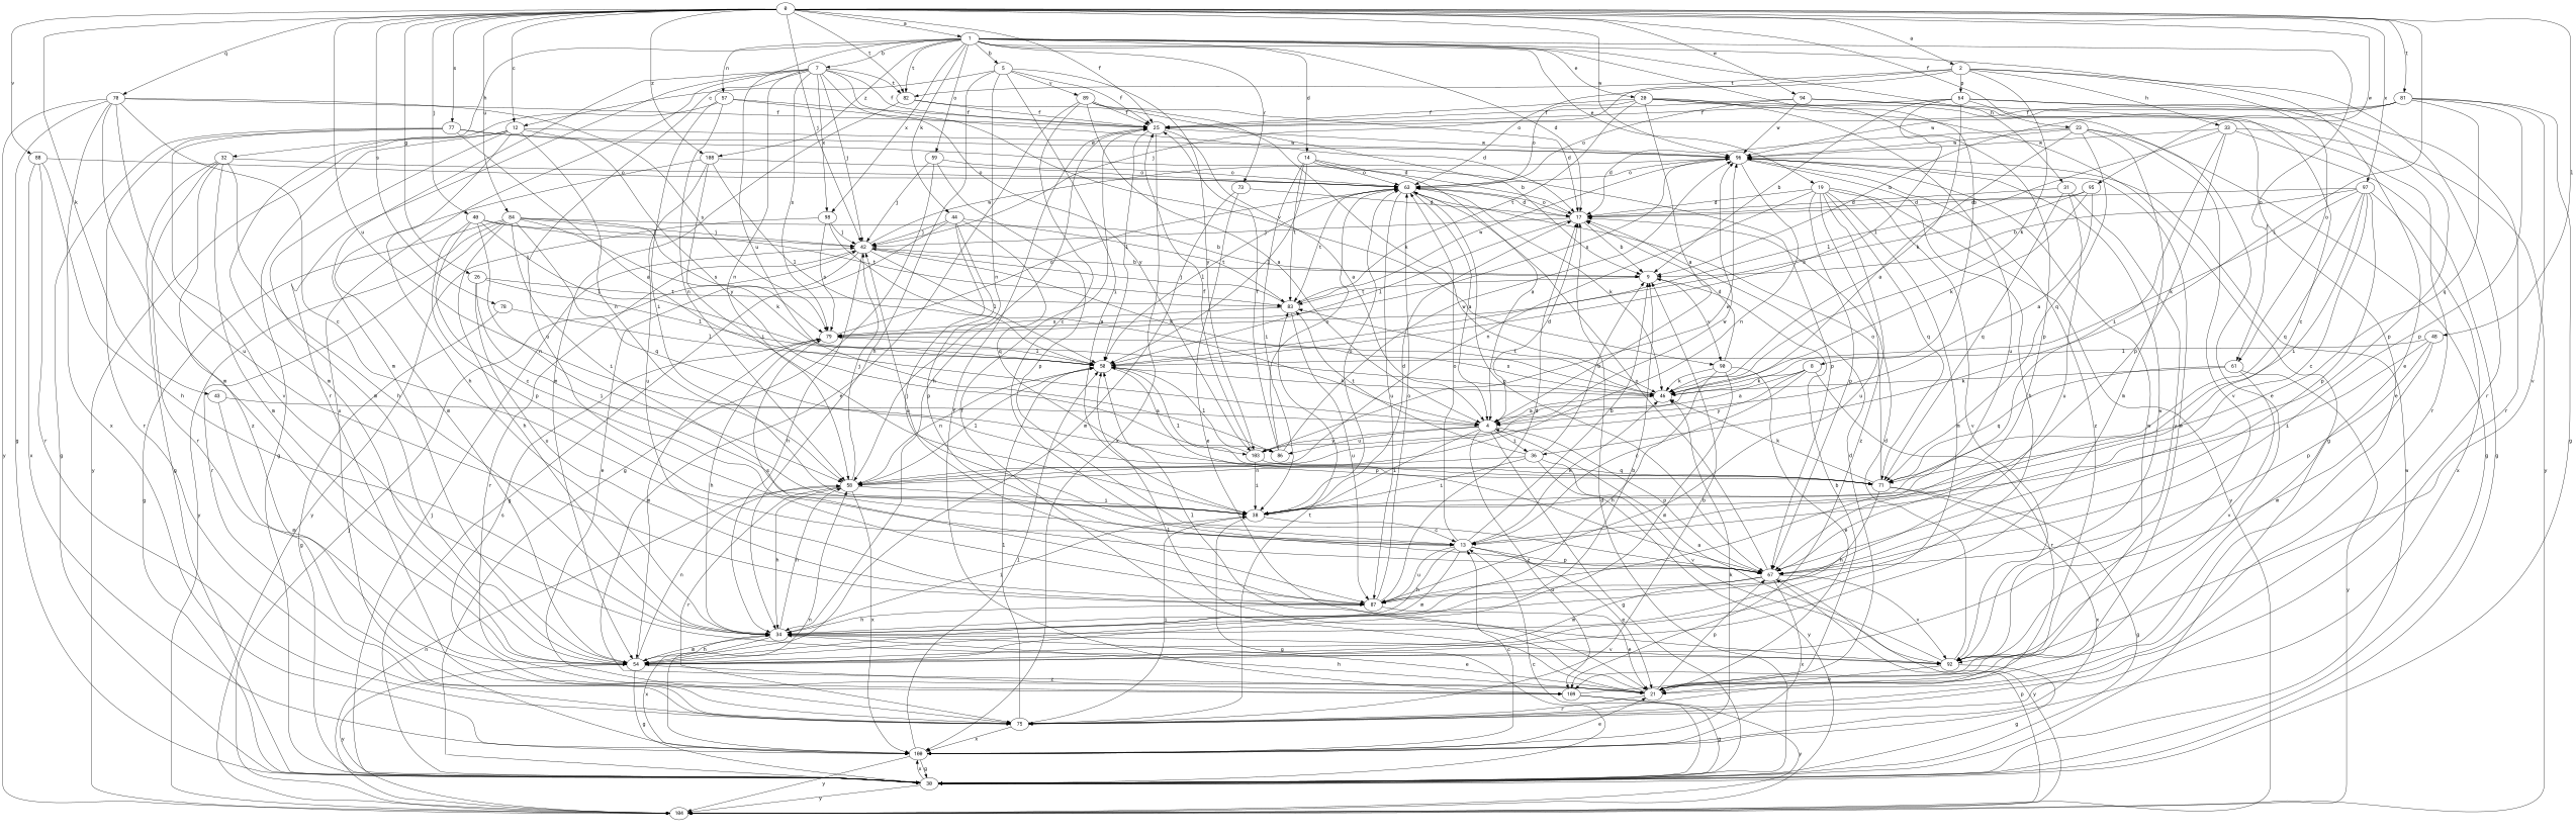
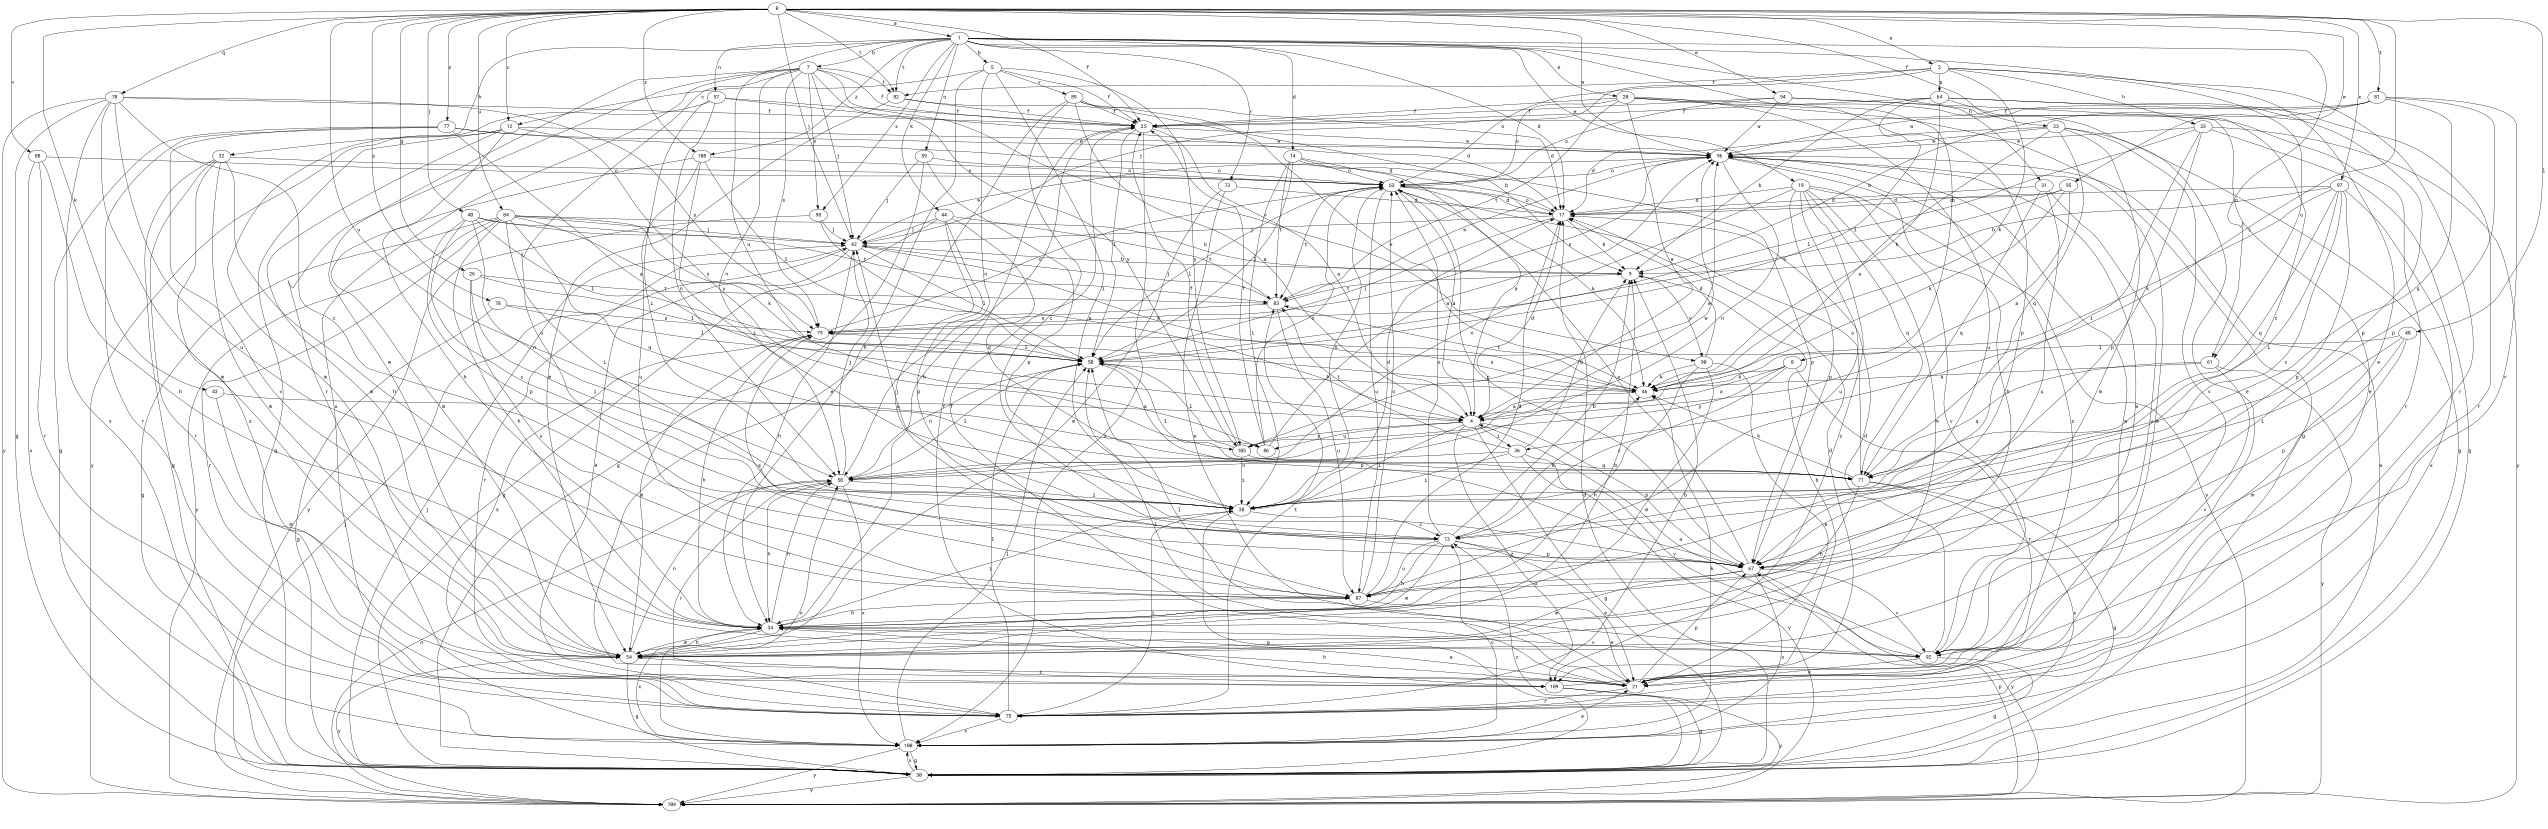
  strict digraph {
    fontname="Roboto Mono"
    node [fontname="Roboto Mono"]
    edge [fontname="Roboto Mono"]
    0
    1
    2
    12
    23
    25
    26
    36
    40
    42
    43
    48
    70
    77
    78
    81
    82
    84
    86
    88
    94
    95
    96
    97
    108
    5
    7
    8
    14
    17
    19
    20
    21
    31
    32
    44
    57
    59
    61
    73
    98
    33
    46
    63
    64
    75
    30
    103
    34
    58
    54
    104
    4
    71
    92
    100
    50
    38
    87
    83
    9
    67
    13
    79
    109
    89
    90
    0 -> 1 [label=a]
    0 -> 2 [label=a]
    0 -> 12 [label=c]
    0 -> 23 [label=f]
    0 -> 25 [label=f]
    0 -> 26 [label=g]
    0 -> 36 [label=i]
    0 -> 40 [label=j]
    0 -> 42 [label=j]
    0 -> 43 [label=k]
    0 -> 48 [label=l]
    0 -> 70 [label=q]
    0 -> 77 [label=s]
    0 -> 78 [label=s]
    0 -> 81 [label=t]
    0 -> 82 [label=t]
    0 -> 84 [label=u]
    0 -> 86 [label=u]
    0 -> 88 [label=v]
    0 -> 94 [label=w]
    0 -> 95 [label=w]
    0 -> 96 [label=w]
    0 -> 97 [label=x]
    0 -> 108 [label=z]
    1 -> 82 [label=t]
    1 -> 86 [label=u]
    1 -> 108 [label=z]
    1 -> 5 [label=b]
    1 -> 7 [label=b]
    1 -> 8 [label=b]
    1 -> 14 [label=d]
    1 -> 17 [label=d]
    1 -> 19 [label=e]
    1 -> 20 [label=e]
    1 -> 21 [label=e]
    1 -> 31 [label=h]
    1 -> 32 [label=h]
    1 -> 44 [label=k]
    1 -> 57 [label=n]
    1 -> 59 [label=o]
    1 -> 61 [label=o]
    1 -> 73 [label=r]
    1 -> 98 [label=x]
    2 -> 42 [label=j]
    2 -> 82 [label=t]
    2 -> 61 [label=o]
    2 -> 33 [label=h]
    2 -> 46 [label=k]
    2 -> 63 [label=o]
    2 -> 64 [label=p]
    2 -> 75 [label=r]
    12 -> 96 [label=w]
    12 -> 30 [label=g]
    12 -> 103 [label=y]
    12 -> 34 [label=h]
-   12 -> 58 [label=n]
    12 -> 54 [label=m]
    12 -> 104 [label=y]
    23 -> 96 [label=w]
    23 -> 17 [label=d]
    23 -> 30 [label=g]
    23 -> 54 [label=m]
    23 -> 4 [label=a]
    23 -> 71 [label=q]
    23 -> 92 [label=v]
    25 -> 96 [label=w]
    25 -> 34 [label=h]
    25 -> 4 [label=a]
    25 -> 100 [label=x]
    25 -> 50 [label=l]
    26 -> 50 [label=l]
    26 -> 38 [label=i]
    26 -> 87 [label=u]
    26 -> 83 [label=t]
    36 -> 58 [label=n]
    36 -> 104 [label=y]
    36 -> 92 [label=v]
    36 -> 38 [label=i]
    36 -> 83 [label=t]
    36 -> 9 [label=b]
    40 -> 42 [label=j]
    40 -> 58 [label=n]
    40 -> 50 [label=l]
    40 -> 83 [label=t]
    40 -> 67 [label=p]
    40 -> 13 [label=c]
    42 -> 96 [label=w]
    42 -> 21 [label=e]
    42 -> 46 [label=k]
    42 -> 75 [label=r]
    42 -> 34 [label=h]
    42 -> 50 [label=l]
    42 -> 9 [label=b]
    43 -> 54 [label=m]
    43 -> 4 [label=a]
    48 -> 54 [label=m]
    48 -> 50 [label=l]
    48 -> 38 [label=i]
    48 -> 67 [label=p]
    70 -> 25 [label=f]
    70 -> 30 [label=g]
    70 -> 54 [label=m]
    70 -> 104 [label=y]
    70 -> 100 [label=x]
    70 -> 87 [label=u]
    70 -> 13 [label=c]
    70 -> 79 [label=s]
    77 -> 96 [label=w]
    77 -> 17 [label=d]
    77 -> 75 [label=r]
    77 -> 30 [label=g]
    77 -> 4 [label=a]
    77 -> 92 [label=v]
    78 -> 30 [label=g]
    78 -> 50 [label=l]
-   98 -> 79 [label=s]
+   78 -> 79 [label=s]
    81 -> 25 [label=f]
    81 -> 96 [label=w]
-   81 -> 30 [label=g]
    81 -> 71 [label=q]
    81 -> 92 [label=v]
    81 -> 9 [label=b]
    81 -> 67 [label=p]
    82 -> 25 [label=f]
    82 -> 54 [label=m]
    82 -> 9 [label=b]
    84 -> 42 [label=j]
    84 -> 46 [label=k]
    84 -> 75 [label=r]
    84 -> 30 [label=g]
    84 -> 34 [label=h]
    84 -> 104 [label=y]
    84 -> 71 [label=q]
    84 -> 38 [label=i]
    84 -> 9 [label=b]
    84 -> 79 [label=s]
    86 -> 25 [label=f]
    86 -> 96 [label=w]
    86 -> 63 [label=o]
    88 -> 63 [label=o]
    88 -> 75 [label=r]
    88 -> 34 [label=h]
    88 -> 100 [label=x]
    94 -> 25 [label=f]
    94 -> 96 [label=w]
    94 -> 21 [label=e]
    94 -> 63 [label=o]
    94 -> 75 [label=r]
    95 -> 17 [label=d]
    95 -> 46 [label=k]
    95 -> 4 [label=a]
    95 -> 79 [label=s]
    96 -> 63 [label=o]
    96 -> 34 [label=h]
    96 -> 58 [label=n]
    96 -> 79 [label=s]
    96 -> 109 [label=z]
    97 -> 17 [label=d]
    97 -> 46 [label=k]
    97 -> 71 [label=q]
    97 -> 100 [label=x]
    97 -> 38 [label=i]
    97 -> 9 [label=b]
    97 -> 67 [label=p]
    97 -> 13 [label=c]
    108 -> 63 [label=o]
    108 -> 54 [label=m]
    108 -> 50 [label=l]
    108 -> 38 [label=i]
    108 -> 87 [label=u]
    5 -> 12 [label=c]
    5 -> 25 [label=f]
    5 -> 103 [label=y]
    5 -> 34 [label=h]
    5 -> 58 [label=n]
    5 -> 38 [label=i]
    5 -> 89 [label=v]
    7 -> 25 [label=f]
    7 -> 42 [label=j]
    7 -> 82 [label=t]
    7 -> 98 [label=x]
    7 -> 75 [label=r]
    7 -> 103 [label=y]
    7 -> 58 [label=n]
    7 -> 54 [label=m]
    7 -> 100 [label=x]
    7 -> 87 [label=u]
    7 -> 79 [label=s]
    7 -> 90 [label=v]
    8 -> 46 [label=k]
    8 -> 75 [label=r]
    8 -> 103 [label=y]
    8 -> 4 [label=a]
    8 -> 13 [label=c]
    14 -> 63 [label=o]
    14 -> 4 [label=a]
    14 -> 50 [label=l]
    14 -> 38 [label=i]
    14 -> 83 [label=t]
    14 -> 67 [label=p]
    17 -> 42 [label=j]
    17 -> 63 [label=o]
    17 -> 50 [label=l]
    17 -> 9 [label=b]
    19 -> 17 [label=d]
    19 -> 58 [label=n]
    19 -> 54 [label=m]
    19 -> 104 [label=y]
    19 -> 71 [label=q]
    19 -> 92 [label=v]
    19 -> 87 [label=u]
    19 -> 67 [label=p]
    19 -> 109 [label=z]
    20 -> 25 [label=f]
    20 -> 21 [label=e]
    20 -> 63 [label=o]
    20 -> 30 [label=g]
    20 -> 4 [label=a]
    20 -> 87 [label=u]
    20 -> 83 [label=t]
    20 -> 67 [label=p]
    21 -> 25 [label=f]
    21 -> 96 [label=w]
    21 -> 17 [label=d]
    21 -> 75 [label=r]
    21 -> 34 [label=h]
    21 -> 50 [label=l]
    21 -> 9 [label=b]
    21 -> 67 [label=p]
    31 -> 17 [label=d]
    31 -> 71 [label=q]
    31 -> 92 [label=v]
    31 -> 87 [label=u]
    32 -> 63 [label=o]
    32 -> 75 [label=r]
    32 -> 30 [label=g]
    32 -> 34 [label=h]
    32 -> 54 [label=m]
    32 -> 109 [label=z]
    44 -> 42 [label=j]
    44 -> 30 [label=g]
    44 -> 71 [label=q]
    44 -> 87 [label=u]
    44 -> 83 [label=t]
    44 -> 67 [label=p]
    57 -> 25 [label=f]
    57 -> 17 [label=d]
    57 -> 58 [label=n]
    57 -> 54 [label=m]
    57 -> 38 [label=i]
    59 -> 42 [label=j]
    59 -> 63 [label=o]
    59 -> 30 [label=g]
    59 -> 67 [label=p]
    61 -> 46 [label=k]
    61 -> 104 [label=y]
    61 -> 71 [label=q]
    61 -> 92 [label=v]
    73 -> 17 [label=d]
    73 -> 21 [label=e]
    73 -> 54 [label=m]
    98 -> 42 [label=j]
    98 -> 104 [label=y]
    98 -> 4 [label=a]
    33 -> 96 [label=w]
    33 -> 30 [label=g]
    33 -> 104 [label=y]
    33 -> 50 [label=l]
    33 -> 38 [label=i]
    33 -> 67 [label=p]
    46 -> 4 [label=a]
    46 -> 83 [label=t]
    46 -> 79 [label=s]
    63 -> 17 [label=d]
    63 -> 46 [label=k]
    63 -> 4 [label=a]
    63 -> 50 [label=l]
    63 -> 87 [label=u]
    63 -> 83 [label=t]
    63 -> 67 [label=p]
    64 -> 25 [label=f]
    64 -> 46 [label=k]
    64 -> 75 [label=r]
    64 -> 50 [label=l]
    64 -> 9 [label=b]
    64 -> 67 [label=p]
    64 -> 13 [label=c]
    75 -> 100 [label=x]
    75 -> 50 [label=l]
    75 -> 38 [label=i]
    75 -> 83 [label=t]
    75 -> 9 [label=b]
    30 -> 42 [label=j]
    30 -> 96 [label=w]
    30 -> 17 [label=d]
    30 -> 104 [label=y]
    30 -> 100 [label=x]
    30 -> 13 [label=c]
    103 -> 25 [label=f]
    103 -> 96 [label=w]
    103 -> 71 [label=q]
    103 -> 50 [label=l]
    103 -> 38 [label=i]
    34 -> 21 [label=e]
    34 -> 58 [label=n]
    34 -> 54 [label=m]
    34 -> 92 [label=v]
    34 -> 100 [label=x]
    34 -> 38 [label=i]
    58 -> 42 [label=j]
    58 -> 96 [label=w]
    58 -> 75 [label=r]
    58 -> 34 [label=h]
    58 -> 100 [label=x]
    58 -> 50 [label=l]
    58 -> 38 [label=i]
    54 -> 30 [label=g]
    54 -> 34 [label=h]
    54 -> 58 [label=n]
    54 -> 104 [label=y]
    54 -> 9 [label=b]
    54 -> 109 [label=z]
    104 -> 42 [label=j]
    104 -> 58 [label=n]
    104 -> 67 [label=p]
    4 -> 36 [label=i]
    4 -> 86 [label=u]
    4 -> 17 [label=d]
    4 -> 30 [label=g]
    4 -> 103 [label=y]
    4 -> 38 [label=i]
    4 -> 67 [label=p]
    4 -> 109 [label=z]
    71 -> 46 [label=k]
    71 -> 63 [label=o]
    71 -> 30 [label=g]
    71 -> 34 [label=h]
    71 -> 100 [label=x]
    71 -> 50 [label=l]
    92 -> 96 [label=w]
    92 -> 17 [label=d]
    92 -> 21 [label=e]
    92 -> 30 [label=g]
    92 -> 4 [label=a]
    92 -> 50 [label=l]
    100 -> 21 [label=e]
    100 -> 46 [label=k]
    100 -> 30 [label=g]
    100 -> 58 [label=n]
    100 -> 104 [label=y]
    100 -> 50 [label=l]
    100 -> 13 [label=c]
    50 -> 46 [label=k]
    50 -> 58 [label=n]
    50 -> 67 [label=p]
    38 -> 17 [label=d]
    38 -> 63 [label=o]
    38 -> 30 [label=g]
    38 -> 13 [label=c]
    87 -> 17 [label=d]
    87 -> 21 [label=e]
    87 -> 63 [label=o]
    87 -> 34 [label=h]
    87 -> 79 [label=s]
    83 -> 42 [label=j]
    83 -> 96 [label=w]
    83 -> 87 [label=u]
    83 -> 79 [label=s]
    9 -> 83 [label=t]
    9 -> 90 [label=v]
    67 -> 63 [label=o]
    67 -> 54 [label=m]
    67 -> 104 [label=y]
    67 -> 92 [label=v]
    67 -> 100 [label=x]
    67 -> 87 [label=u]
    13 -> 42 [label=j]
    13 -> 21 [label=e]
    13 -> 46 [label=k]
    13 -> 63 [label=o]
    13 -> 34 [label=h]
    13 -> 54 [label=m]
    13 -> 87 [label=u]
    13 -> 9 [label=b]
    13 -> 67 [label=p]
    79 -> 63 [label=o]
    79 -> 34 [label=h]
    79 -> 54 [label=m]
    79 -> 50 [label=l]
    109 -> 25 [label=f]
    109 -> 96 [label=w]
    109 -> 30 [label=g]
    109 -> 104 [label=y]
    109 -> 79 [label=s]
    89 -> 25 [label=f]
    89 -> 17 [label=d]
    89 -> 21 [label=e]
    89 -> 46 [label=k]
    89 -> 4 [label=a]
    89 -> 13 [label=c]
    90 -> 17 [label=d]
    90 -> 21 [label=e]
    90 -> 46 [label=k]
    90 -> 34 [label=h]
    90 -> 54 [label=m]
  }
